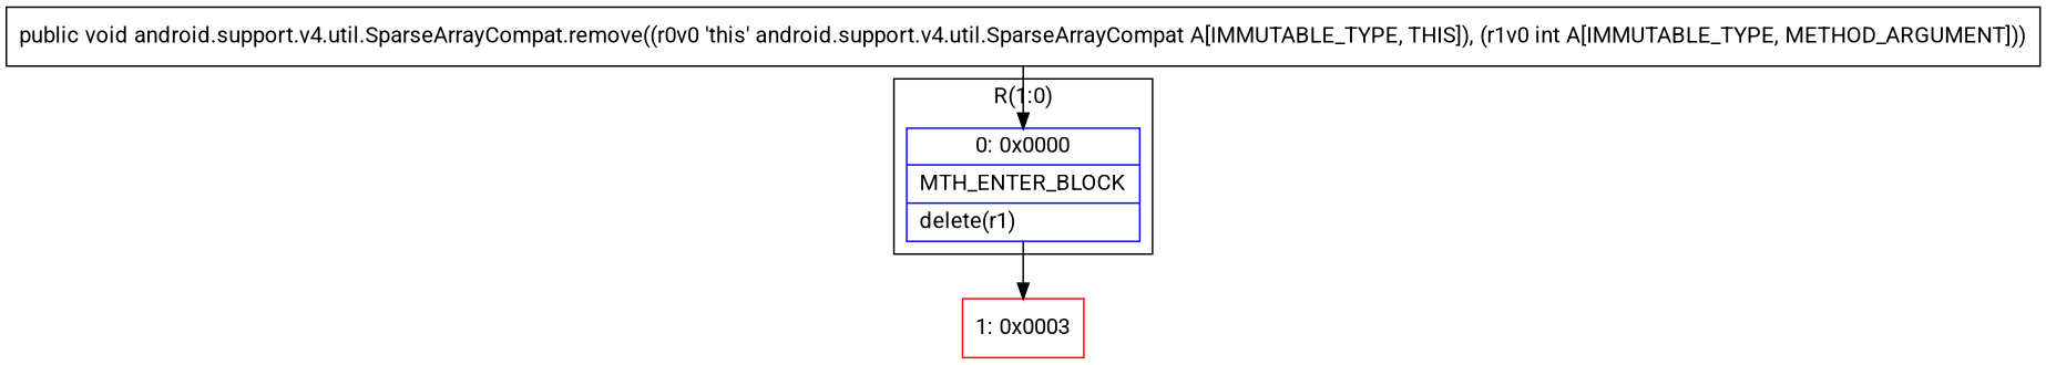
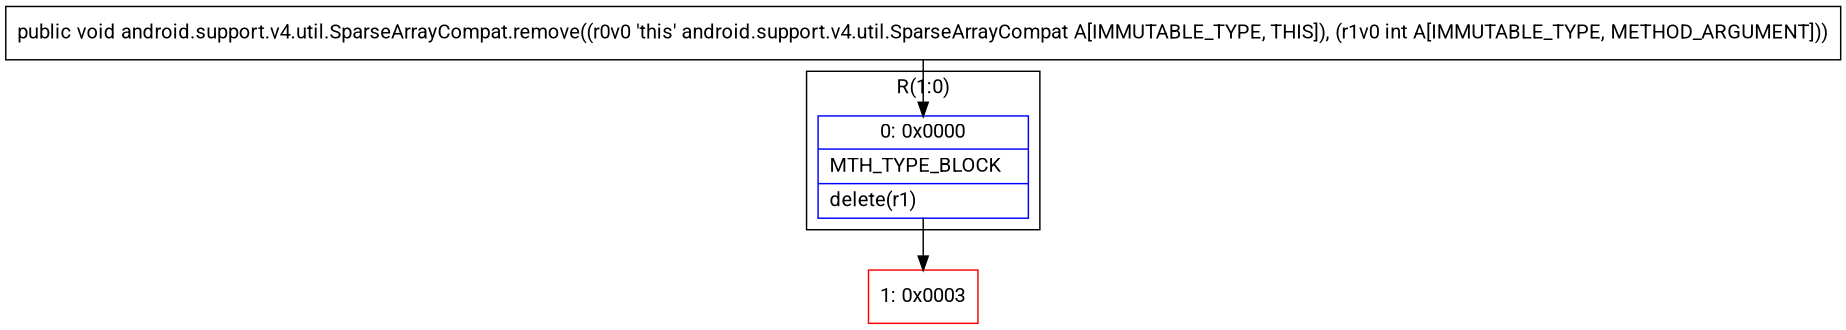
  digraph {
    fontname=Roboto
    node [shape=record fontname=Roboto]
    edge [fontname=Roboto]
-   n1 [color=blue label="{0\:\ 0x0000|MTH_ENTER_BLOCK\l|delete(r1)\l}"]
+   n1 [color=blue label="{0\:\ 0x0000|MTH_TYPE_BLOCK\l|delete(r1)\l}"]
    n2 [color=red label="{1\:\ 0x0003}"]
    n3 [label="{public void android.support.v4.util.SparseArrayCompat.remove((r0v0 'this' android.support.v4.util.SparseArrayCompat A[IMMUTABLE_TYPE, THIS]), (r1v0 int A[IMMUTABLE_TYPE, METHOD_ARGUMENT])) }"]
    subgraph cluster_1 {
      label="R(1:0)"
      n1
    }
    n1 -> n2
    n3 -> n1
  }
